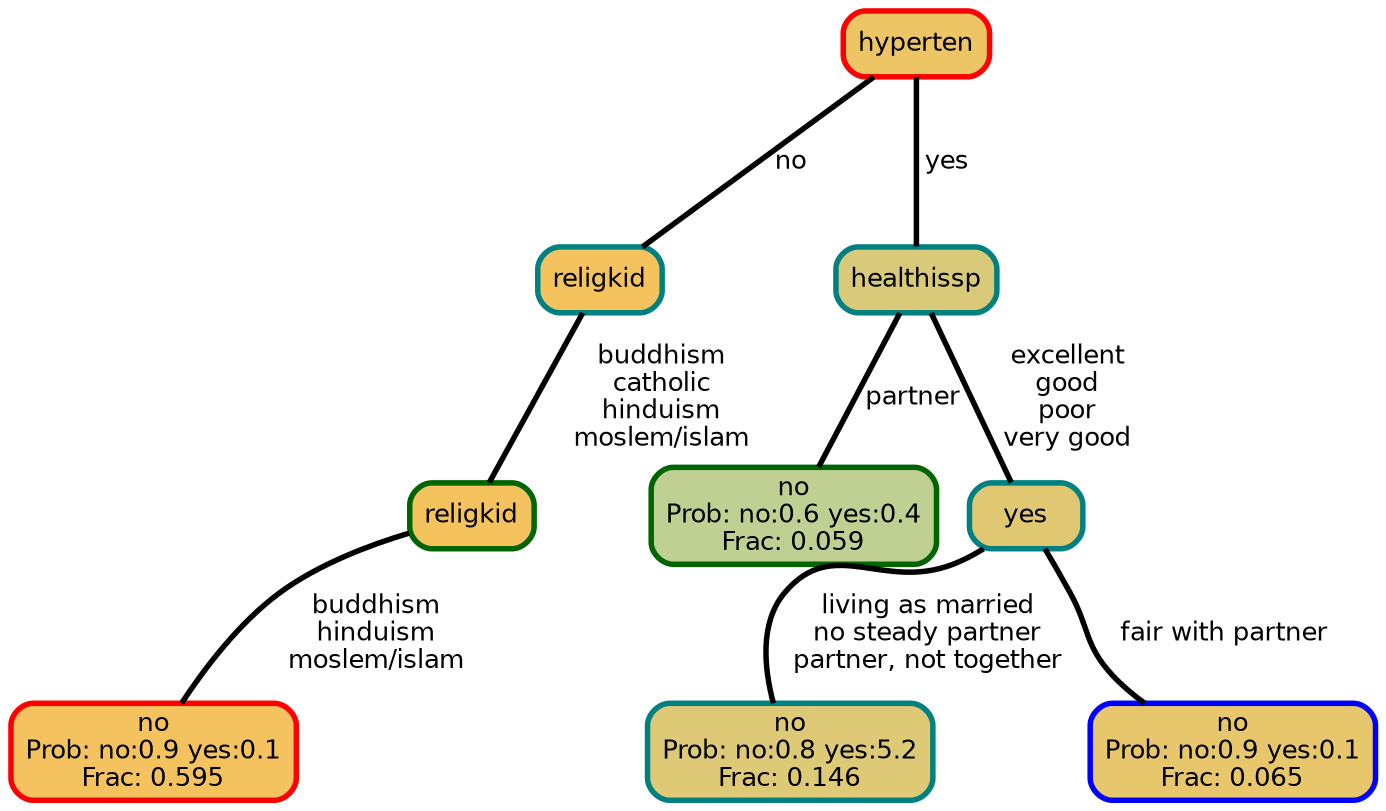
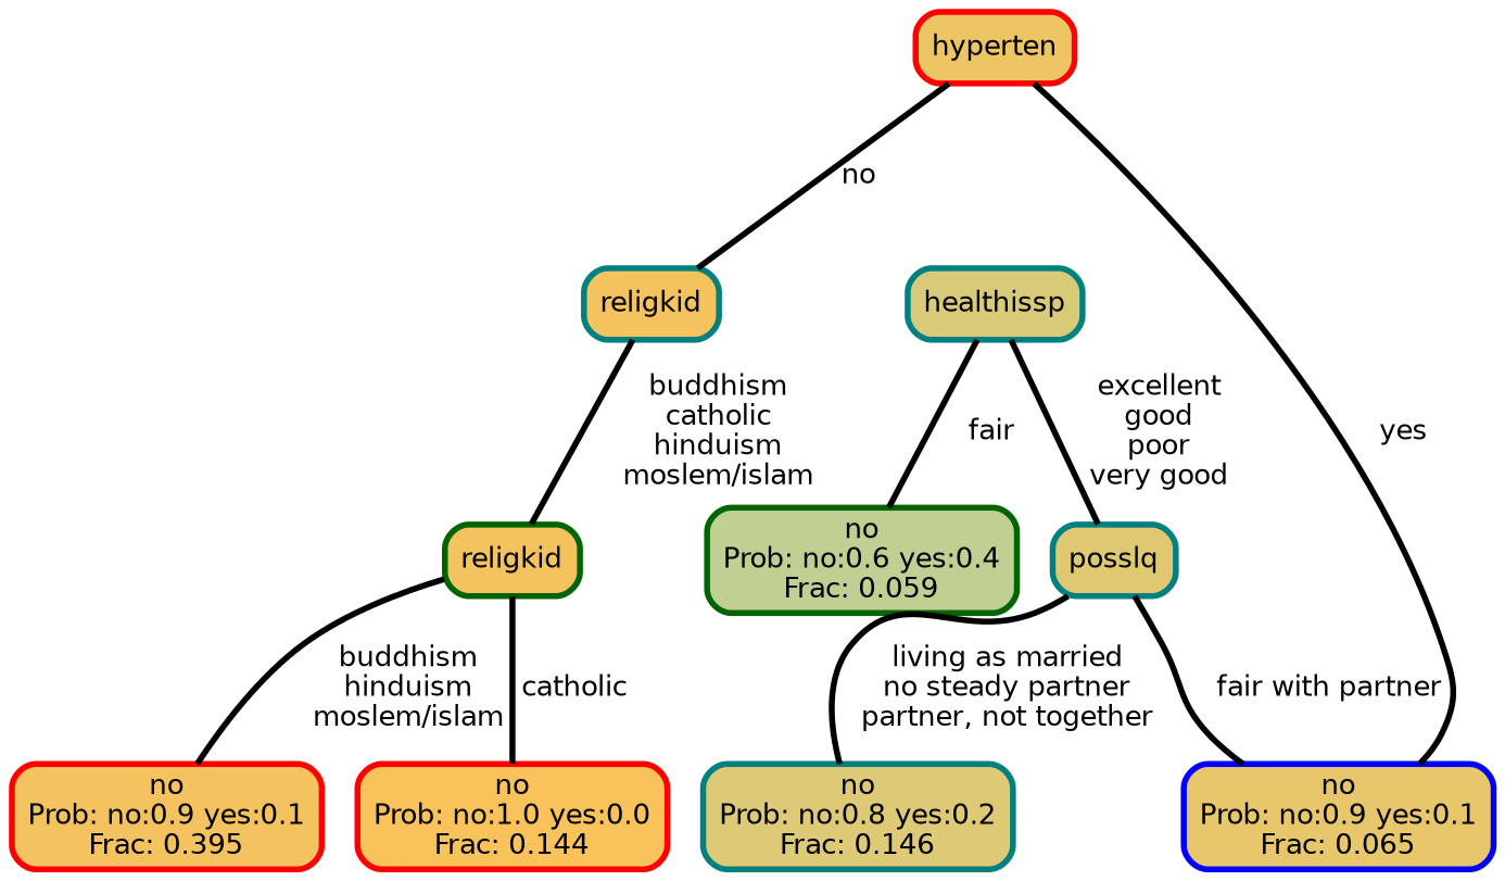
  graph {
    ranksep="0 equally"
    splines=straight
    node [color=teal fillcolor="#f5c35e" fontcolor=black fontname=helvetica penwidth=3 shape=box style="filled, rounded"]
    edge [color=black fontname=helvetica penwidth=3]
    n1 [label=religkid]
    n2 [color=darkgreen label=religkid]
-   n4 [color=red fillcolor="#f4c35f" label="no\nProb: no:0.9 yes:0.1\nFrac: 0.595"]
+   n3 [color=red fillcolor="#f9c25a" label="no\nProb: no:1.0 yes:0.0\nFrac: 0.144"]
+   n4 [color=red fillcolor="#f4c35f" label="no\nProb: no:0.9 yes:0.1\nFrac: 0.395"]
    n5 [color=red fillcolor="#eec565" label=hyperten]
    n6 [fillcolor="#d9ca7a" label=healthissp]
    n7 [color=darkgreen fillcolor="#c0d093" label="no\nProb: no:0.6 yes:0.4\nFrac: 0.059"]
-   n8 [fillcolor="#e0c873" label=yes]
+   n8 [fillcolor="#e0c873" label=posslq]
    n9 [color=blue fillcolor="#e7c66c" label="no\nProb: no:0.9 yes:0.1\nFrac: 0.065"]
-   n10 [fillcolor="#ddc976" label="no\nProb: no:0.8 yes:5.2\nFrac: 0.146"]
+   n10 [fillcolor="#ddc976" label="no\nProb: no:0.8 yes:0.2\nFrac: 0.146"]
    subgraph sub_1 {
      rank=same
    }
    n1 -- n2 [label=" buddhism\n catholic\n hinduism\n moslem/islam"]
+   n2 -- n3 [label=" catholic"]
    n2 -- n4 [label=" buddhism\n hinduism\n moslem/islam"]
    n5 -- n1 [label=" no"]
-   n5 -- n6 [label=" yes"]
-   n6 -- n7 [label=" partner"]
+   n5 -- n9 [label=" yes"]
+   n6 -- n7 [label=" fair"]
    n6 -- n8 [label=" excellent\n good\n poor\n very good"]
    n8 -- n9 [label=" fair with partner"]
    n8 -- n10 [label=" living as married\n no steady partner\n partner, not together"]
  }
